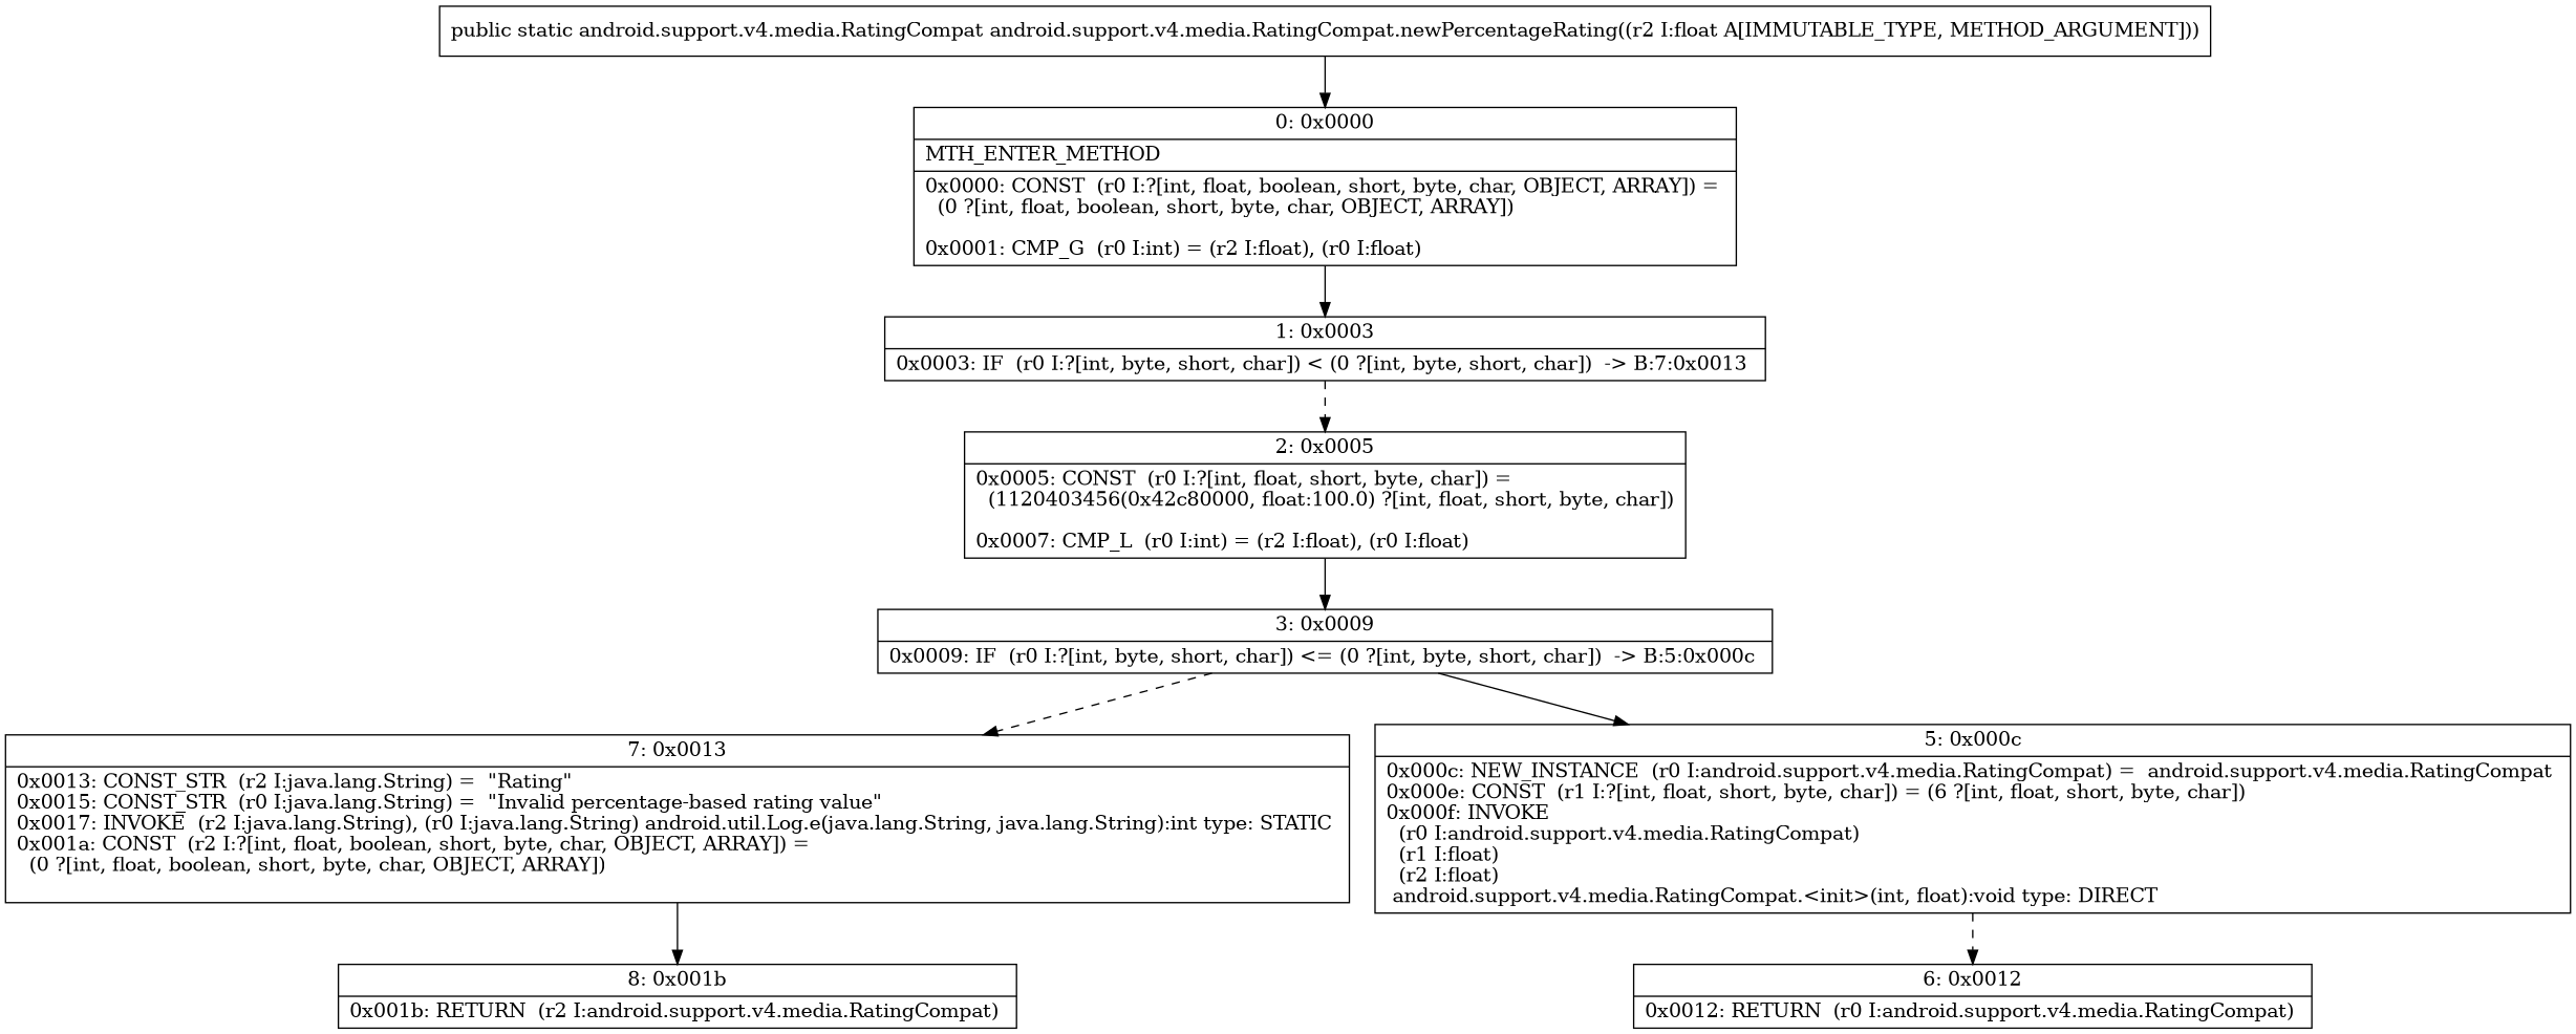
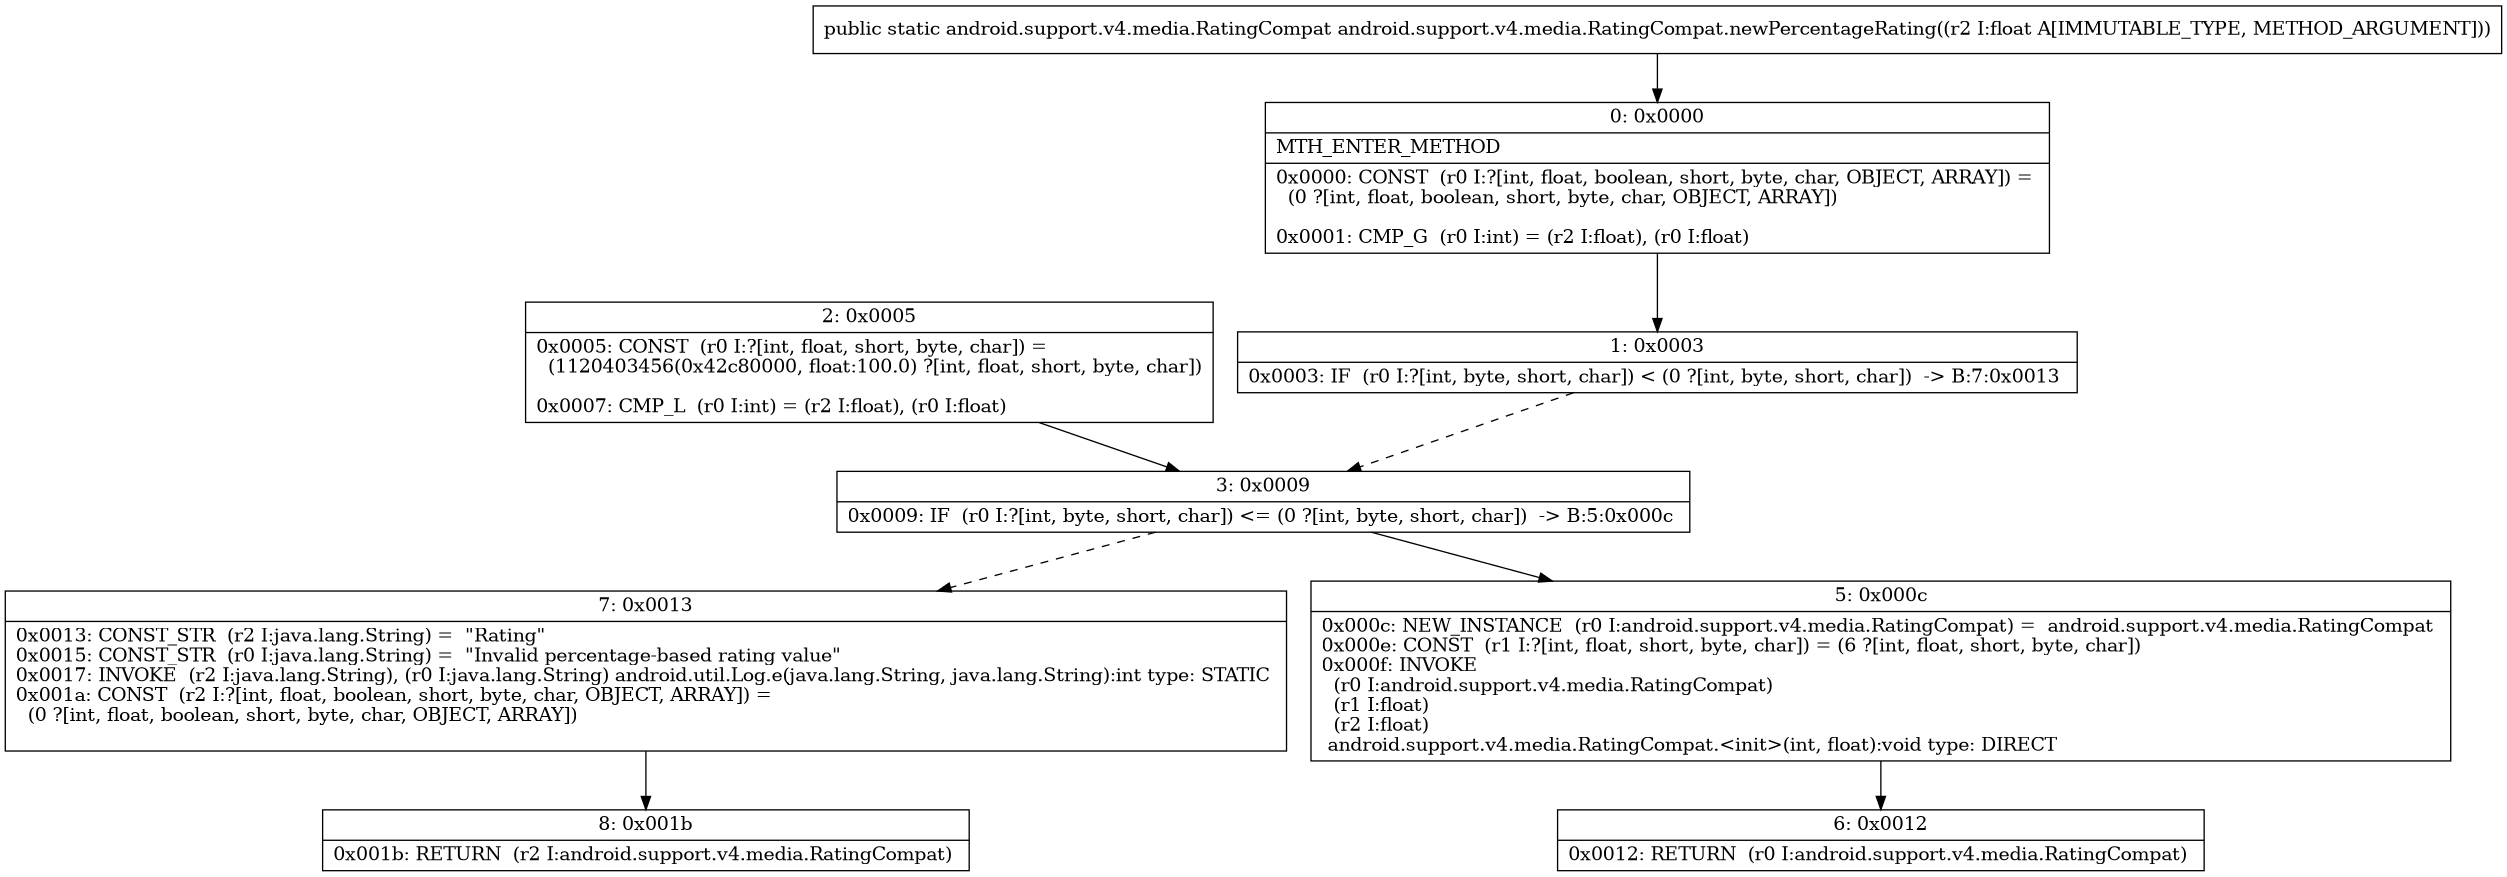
  digraph {
    node [shape=record]
    n1 [label="{0\:\ 0x0000|MTH_ENTER_METHOD\l|0x0000: CONST  (r0 I:?[int, float, boolean, short, byte, char, OBJECT, ARRAY]) = \l  (0 ?[int, float, boolean, short, byte, char, OBJECT, ARRAY])\l \l0x0001: CMP_G  (r0 I:int) = (r2 I:float), (r0 I:float) \l}"]
    n2 [label="{1\:\ 0x0003|0x0003: IF  (r0 I:?[int, byte, short, char]) \< (0 ?[int, byte, short, char])  \-\> B:7:0x0013 \l}"]
    n3 [label="{2\:\ 0x0005|0x0005: CONST  (r0 I:?[int, float, short, byte, char]) = \l  (1120403456(0x42c80000, float:100.0) ?[int, float, short, byte, char])\l \l0x0007: CMP_L  (r0 I:int) = (r2 I:float), (r0 I:float) \l}"]
    n4 [label="{3\:\ 0x0009|0x0009: IF  (r0 I:?[int, byte, short, char]) \<= (0 ?[int, byte, short, char])  \-\> B:5:0x000c \l}"]
    n5 [label="{7\:\ 0x0013|0x0013: CONST_STR  (r2 I:java.lang.String) =  \"Rating\" \l0x0015: CONST_STR  (r0 I:java.lang.String) =  \"Invalid percentage\-based rating value\" \l0x0017: INVOKE  (r2 I:java.lang.String), (r0 I:java.lang.String) android.util.Log.e(java.lang.String, java.lang.String):int type: STATIC \l0x001a: CONST  (r2 I:?[int, float, boolean, short, byte, char, OBJECT, ARRAY]) = \l  (0 ?[int, float, boolean, short, byte, char, OBJECT, ARRAY])\l \l}"]
    n6 [label="{8\:\ 0x001b|0x001b: RETURN  (r2 I:android.support.v4.media.RatingCompat) \l}"]
    n7 [label="{5\:\ 0x000c|0x000c: NEW_INSTANCE  (r0 I:android.support.v4.media.RatingCompat) =  android.support.v4.media.RatingCompat \l0x000e: CONST  (r1 I:?[int, float, short, byte, char]) = (6 ?[int, float, short, byte, char]) \l0x000f: INVOKE  \l  (r0 I:android.support.v4.media.RatingCompat)\l  (r1 I:float)\l  (r2 I:float)\l android.support.v4.media.RatingCompat.\<init\>(int, float):void type: DIRECT \l}"]
    n8 [label="{6\:\ 0x0012|0x0012: RETURN  (r0 I:android.support.v4.media.RatingCompat) \l}"]
    n9 [label="{public static android.support.v4.media.RatingCompat android.support.v4.media.RatingCompat.newPercentageRating((r2 I:float A[IMMUTABLE_TYPE, METHOD_ARGUMENT])) }"]
    n1 -> n2
-   n2 -> n3 [style=dashed]
+   n2 -> n4 [style=dashed]
    n3 -> n4
    n4 -> n5 [style=dashed]
    n4 -> n7
    n5 -> n6
-   n7 -> n8 [style=dashed]
+   n7 -> n8
    n9 -> n1
  }
